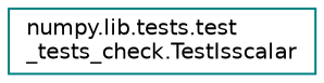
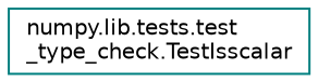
  digraph {
    rankdir=LR
-   n1 [color=teal fillcolor=white fontname=Helvetica fontsize=10 height=0.2 label="numpy.lib.tests.test\l_tests_check.TestIsscalar" shape=box style=filled width=0.4]
+   n1 [color=teal fillcolor=white fontname=Helvetica fontsize=10 height=0.2 label="numpy.lib.tests.test\l_type_check.TestIsscalar" shape=box style=filled width=0.4]
  }
